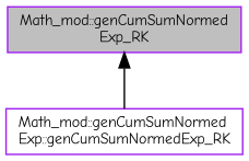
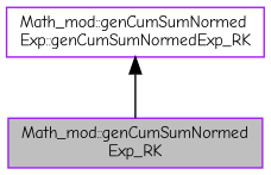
  digraph {
    rankdir=TB
    fontname="Comic Neue"
    node [color=purple fontname="Comic Neue" fontsize=10 shape=record style=filled]
    n1 [fillcolor=grey75 fontcolor=black height=0.2 label="Math_mod::genCumSumNormed\lExp_RK" width=0.4]
    n2 [fillcolor=white height=0.2 label="Math_mod::genCumSumNormed\lExp::genCumSumNormedExp_RK" width=0.4]
-   n1 -> n2 [color=black dir=back fontname="Comic Neue" fontsize=10 labelfontname=Helvetica labelfontsize=10 style=solid]
+   n2 -> n1 [color=black dir=back fontname="Comic Neue" fontsize=10 labelfontname=Helvetica labelfontsize=10 style=solid]
  }
